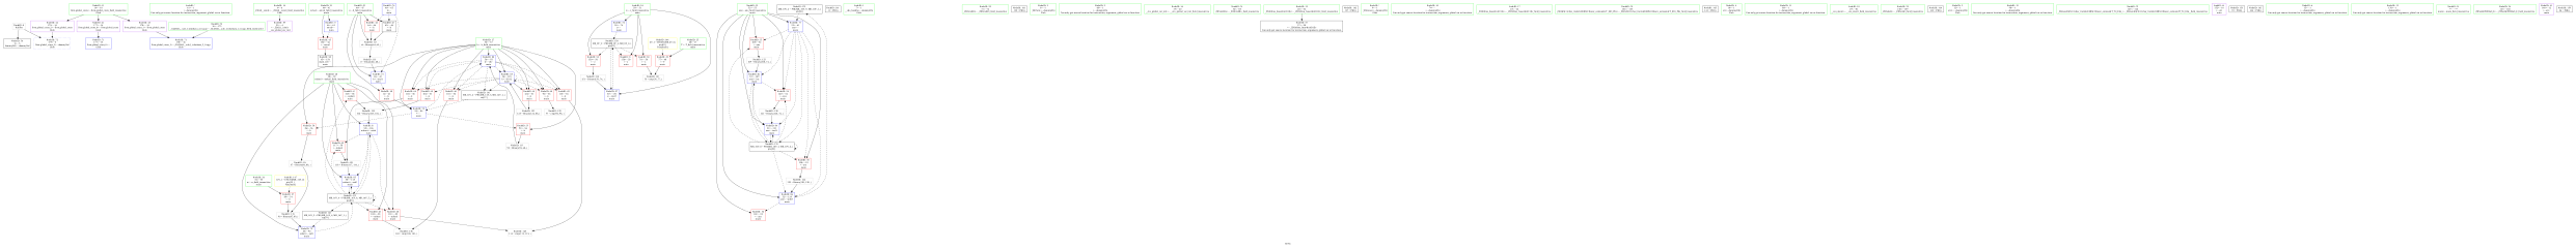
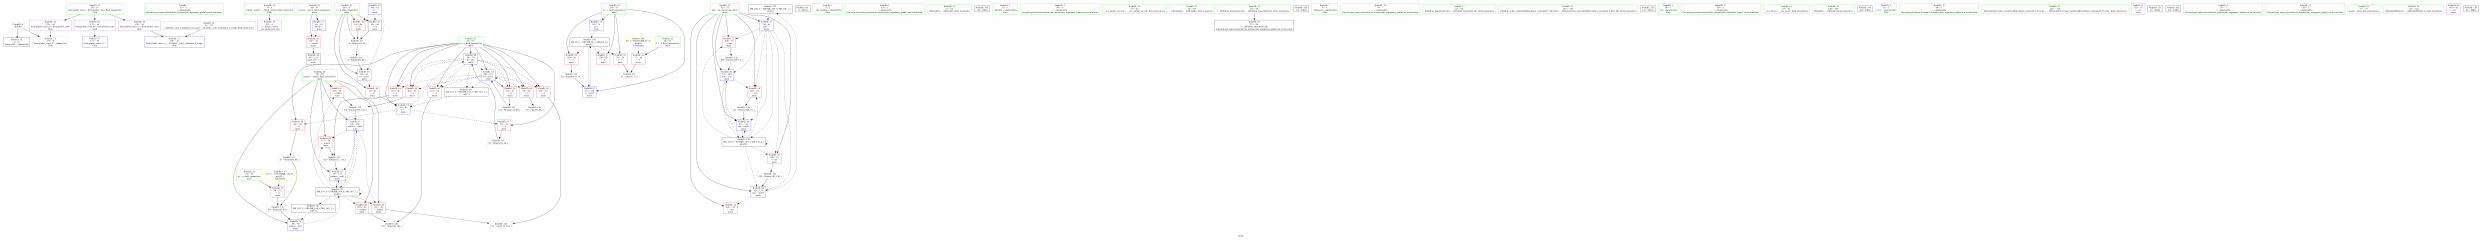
  digraph {
    fontname="PT Serif"
    label=SVFG
    node [color=green fontname="PT Serif" shape=record]
    edge [fontname="PT Serif" style=solid]
    n1 [color=grey label="{NodeID: 0\nNullPtr}"]
    n2 [color=black label="{NodeID: 36\n2\<--3\ndummyVal\<--dummyVal\n}"]
    n3 [color=blue label="{NodeID: 72\n179\<--3\nllvm.global_ctors_2\<--dummyVal\nGlob }" style=dotted]
    n4 [label="{NodeID: 7\n61\<--1\n\<--dummyObj\nCan only get source location for instruction, argument, global var or function.}"]
    n5 [label="{NodeID: 14\n4\<--6\n_ZStL8__ioinit\<--_ZStL8__ioinit_field_insensitive\nGlob }"]
    n6 [color=purple label="{NodeID: 39\n25\<--4\n\<--_ZStL8__ioinit\n__cxx_global_var_init\n}"]
    n7 [label="{NodeID: 21\n44\<--45\nretval\<--retval_field_insensitive\nmain\n}"]
    n8 [color=red label="{NodeID: 45\n154\<--44\n\<--retval\nmain\n}"]
    n9 [color=blue label="{NodeID: 73\n44\<--61\nretval\<--\nmain\n}"]
    n10 [color=black label="{NodeID: 38\n43\<--154\nmain_ret\<--\nmain\n}"]
    n11 [label="{NodeID: 28\n58\<--59\nnokori\<--nokori_field_insensitive\nmain\n}"]
    n12 [color=red label="{NodeID: 66\n100\<--58\n\<--nokori\nmain\n}"]
    n13 [color=red label="{NodeID: 67\n105\<--58\n\<--nokori\nmain\n}"]
    n14 [color=red label="{NodeID: 68\n112\<--58\n\<--nokori\nmain\n}"]
    n15 [color=red label="{NodeID: 69\n117\<--58\n\<--nokori\nmain\n}"]
    n16 [color=blue label="{NodeID: 79\n58\<--90\nnokori\<--sub3\nmain\n}"]
    n17 [color=blue label="{NodeID: 81\n58\<--106\nnokori\<--sub6\nmain\n}"]
    n18 [color=blue label="{NodeID: 83\n58\<--118\nnokori\<--sub9\nmain\n}"]
    n19 [color=grey label="{NodeID: 130\n102 = cmp(100, 101, )\n}"]
    n20 [color=grey label="{NodeID: 125\n106 = Binary(105, 104, )\n}"]
    n21 [color=grey label="{NodeID: 128\n114 = cmp(112, 113, )\n}"]
    n22 [color=grey label="{NodeID: 121\n118 = Binary(117, 116, )\n}"]
    n23 [color=black label="{NodeID: 137\nMR_16V_4 = PHI(MR_16V_8, MR_16V_3, )\npts\{59 \}\n}"]
    n24 [color=black label="{NodeID: 141\nMR_16V_2 = PHI(MR_16V_4, MR_16V_1, )\npts\{59 \}\n}"]
    n25 [color=grey label="{NodeID: 118\n67 = Binary(66, 68, )\n}"]
    n26 [color=blue label="{NodeID: 75\n46\<--67\nh\<--mul1\nmain\n}"]
    n27 [color=red label="{NodeID: 48\n84\<--46\n\<--h\nmain\n}"]
    n28 [color=blue label="{NodeID: 78\n56\<--84\nk\<--\nmain\n}"]
    n29 [label="{NodeID: 35\n16\<--173\n_GLOBAL__sub_I_tokoharu_2_0.cpp\<--_GLOBAL__sub_I_tokoharu_2_0.cpp_field_insensitive\n}"]
    n30 [color=blue label="{NodeID: 71\n178\<--16\nllvm.global_ctors_1\<--_GLOBAL__sub_I_tokoharu_2_0.cpp\nGlob }"]
    n31 [color=purple label="{NodeID: 42\n177\<--14\nllvm.global_ctors_0\<--llvm.global_ctors\nGlob }"]
    n32 [color=blue label="{NodeID: 70\n177\<--15\nllvm.global_ctors_0\<--\nGlob }"]
    n33 [color=red label="{NodeID: 49\n77\<--48\n\<--T\nmain\n}"]
    n34 [color=grey label="{NodeID: 127\n78 = cmp(76, 77, )\n}"]
    n35 [color=black label="{NodeID: 139\nMR_10V_2 = PHI(MR_10V_9, MR_10V_1, )\npts\{53 \}\n}"]
    n36 [color=blue label="{NodeID: 77\n52\<--61\nans\<--\nmain\n}"]
    n37 [color=red label="{NodeID: 53\n108\<--52\n\<--ans\nmain\n}"]
    n38 [color=red label="{NodeID: 54\n120\<--52\n\<--ans\nmain\n}"]
    n39 [color=red label="{NodeID: 55\n128\<--52\n\<--ans\nmain\n}"]
    n40 [color=blue label="{NodeID: 82\n52\<--109\nans\<--inc\nmain\n}"]
    n41 [color=blue label="{NodeID: 84\n52\<--121\nans\<--inc10\nmain\n}"]
    n42 [color=blue label="{NodeID: 86\n52\<--129\nans\<--sub13\nmain\n}"]
    n43 [color=black label="{NodeID: 131\nMR_10V_8 = PHI(MR_10V_7, MR_10V_6, )\npts\{53 \}\n}"]
    n44 [color=grey label="{NodeID: 123\n109 = Binary(108, 74, )\n}"]
    n45 [color=grey label="{NodeID: 120\n121 = Binary(120, 74, )\n}"]
    n46 [color=grey label="{NodeID: 124\n129 = Binary(130, 128, )\n}"]
    n47 [color=red label="{NodeID: 56\n142\<--52\n\<--ans\nmain\n}"]
    n48 [color=red label="{NodeID: 63\n113\<--56\n\<--k\nmain\n}"]
    n49 [color=black label="{NodeID: 160\n81 = PHI()\n}"]
    n50 [label="{NodeID: 1\n7\<--1\n__dso_handle\<--dummyObj\nGlob }"]
+   n51 [label="{NodeID: 8\n63\<--1\n\<--dummyObj\nCan only get source location for instruction, argument, global var or function.}"]
    n52 [label="{NodeID: 15\n14\<--18\nllvm.global_ctors\<--llvm.global_ctors_field_insensitive\nGlob }"]
    n53 [color=purple label="{NodeID: 43\n178\<--14\nllvm.global_ctors_1\<--llvm.global_ctors\nGlob }"]
    n54 [color=purple label="{NodeID: 44\n179\<--14\nllvm.global_ctors_2\<--llvm.global_ctors\nGlob }"]
    n55 [label="{NodeID: 22\n46\<--47\nh\<--h_field_insensitive\nmain\n}"]
    n56 [color=red label="{NodeID: 46\n64\<--46\n\<--h\nmain\n}"]
    n57 [color=black label="{NodeID: 47\n65\<--46\n\<--h\nmain\n}"]
    n58 [color=grey label="{NodeID: 117\n66 = Binary(64, 65, )\n}"]
    n59 [color=blue label="{NodeID: 74\n46\<--63\nh\<--\nmain\n}"]
    n60 [color=blue label="{NodeID: 80\n56\<--93\nk\<--div\nmain\n}"]
    n61 [color=red label="{NodeID: 58\n86\<--56\n\<--k\nmain\n}"]
    n62 [color=red label="{NodeID: 59\n92\<--56\n\<--k\nmain\n}"]
    n63 [label="{NodeID: 29\n71\<--72\n_ZNSirsERi\<--_ZNSirsERi_field_insensitive\n}"]
    n64 [color=grey label="{NodeID: 119\n93 = Binary(92, 68, )\n}"]
    n65 [color=black label="{NodeID: 140\nMR_14V_2 = PHI(MR_14V_5, MR_14V_1, )\npts\{57 \}\n}"]
    n66 [color=red label="{NodeID: 64\n116\<--56\n\<--k\nmain\n}"]
    n67 [color=blue label="{NodeID: 85\n56\<--125\nk\<--div12\nmain\n}"]
    n68 [color=red label="{NodeID: 60\n96\<--56\n\<--k\nmain\n}"]
    n69 [color=red label="{NodeID: 61\n101\<--56\n\<--k\nmain\n}"]
    n70 [color=red label="{NodeID: 62\n104\<--56\n\<--k\nmain\n}"]
    n71 [color=red label="{NodeID: 65\n124\<--56\n\<--k\nmain\n}"]
    n72 [color=grey label="{NodeID: 129\n97 = cmp(96, 98, )\n}"]
    n73 [color=grey label="{NodeID: 122\n125 = Binary(124, 88, )\n}"]
    n74 [color=grey label="{NodeID: 126\n151 = Binary(150, 74, )\n}"]
    n75 [color=blue label="{NodeID: 87\n50\<--151\nz\<--inc19\nmain\n}"]
    n76 [color=black label="{NodeID: 138\nMR_8V_3 = PHI(MR_8V_4, MR_8V_2, )\npts\{51 \}\n}"]
    n77 [color=red label="{NodeID: 50\n76\<--50\n\<--z\nmain\n}"]
    n78 [color=red label="{NodeID: 51\n136\<--50\n\<--z\nmain\n}"]
    n79 [color=red label="{NodeID: 52\n150\<--50\n\<--z\nmain\n}"]
    n80 [color=grey label="{NodeID: 116\n87 = Binary(86, 88, )\n}"]
    n81 [color=red label="{NodeID: 57\n89\<--54\n\<--n\nmain\n}"]
    n82 [color=grey label="{NodeID: 115\n90 = Binary(87, 89, )\n}"]
    n83 [color=yellow label="{NodeID: 147\n12V_1 = ENCHI(MR_12V_0)\npts\{55 \}\nFun[main]}" style=double]
    n84 [color=black label="{NodeID: 161\n133 = PHI()\n}"]
    n85 [label="{NodeID: 2\n8\<--1\n_ZSt3cin\<--dummyObj\nGlob }"]
    n86 [label="{NodeID: 9\n68\<--1\n\<--dummyObj\nCan only get source location for instruction, argument, global var or function.}"]
    n87 [label="{NodeID: 16\n19\<--20\n__cxx_global_var_init\<--__cxx_global_var_init_field_insensitive\n}"]
    n88 [label="{NodeID: 23\n48\<--49\nT\<--T_field_insensitive\nmain\n}"]
    n89 [label="{NodeID: 30\n82\<--83\n_ZNSirsERx\<--_ZNSirsERx_field_insensitive\n}"]
    n90 [color=black label="{NodeID: 37\n27\<--28\n\<--_ZNSt8ios_base4InitD1Ev\nCan only get source location for instruction, argument, global var or function.}"]
    n91 [color=black label="{NodeID: 162\n137 = PHI()\n}"]
    n92 [label="{NodeID: 3\n9\<--1\n_ZSt4cout\<--dummyObj\nGlob }"]
    n93 [label="{NodeID: 10\n74\<--1\n\<--dummyObj\nCan only get source location for instruction, argument, global var or function.}"]
    n94 [label="{NodeID: 17\n23\<--24\n_ZNSt8ios_base4InitC1Ev\<--_ZNSt8ios_base4InitC1Ev_field_insensitive\n}"]
    n95 [label="{NodeID: 24\n50\<--51\nz\<--z_field_insensitive\nmain\n}"]
    n96 [color=blue label="{NodeID: 76\n50\<--74\nz\<--\nmain\n}"]
    n97 [label="{NodeID: 31\n134\<--135\n_ZStlsISt11char_traitsIcEERSt13basic_ostreamIcT_ES5_PKc\<--_ZStlsISt11char_traitsIcEERSt13basic_ostreamIcT_ES5_PKc_field_insensitive\n}"]
    n98 [color=black label="{NodeID: 163\n141 = PHI()\n}"]
    n99 [label="{NodeID: 4\n10\<--1\n.str\<--dummyObj\nGlob }"]
    n100 [label="{NodeID: 11\n88\<--1\n\<--dummyObj\nCan only get source location for instruction, argument, global var or function.}"]
    n101 [label="{NodeID: 18\n29\<--30\n__cxa_atexit\<--__cxa_atexit_field_insensitive\n}"]
    n102 [label="{NodeID: 25\n52\<--53\nans\<--ans_field_insensitive\nmain\n}"]
    n103 [label="{NodeID: 32\n138\<--139\n_ZNSolsEi\<--_ZNSolsEi_field_insensitive\n}"]
    n104 [color=black label="{NodeID: 164\n143 = PHI()\n}"]
    n105 [label="{NodeID: 5\n12\<--1\n.str.1\<--dummyObj\nGlob }"]
    n106 [label="{NodeID: 12\n98\<--1\n\<--dummyObj\nCan only get source location for instruction, argument, global var or function.}"]
    n107 [label="{NodeID: 19\n28\<--34\n_ZNSt8ios_base4InitD1Ev\<--_ZNSt8ios_base4InitD1Ev_field_insensitive\n}"]
    n108 [label="{NodeID: 26\n54\<--55\nn\<--n_field_insensitive\nmain\n}"]
    n109 [label="{NodeID: 33\n145\<--146\n_ZSt4endlIcSt11char_traitsIcEERSt13basic_ostreamIT_T0_ES6_\<--_ZSt4endlIcSt11char_traitsIcEERSt13basic_ostreamIT_T0_ES6__field_insensitive\n}"]
    n110 [color=purple label="{NodeID: 40\n132\<--10\n\<--.str\nmain\n}"]
    n111 [color=yellow label="{NodeID: 144\n6V_1 = ENCHI(MR_6V_0)\npts\{49 \}\nFun[main]}" style=double]
    n112 [color=black label="{NodeID: 158\n70 = PHI()\n}"]
    n113 [color=black label="{NodeID: 165\n144 = PHI()\n}"]
    n114 [label="{NodeID: 6\n15\<--1\n\<--dummyObj\nCan only get source location for instruction, argument, global var or function.}"]
    n115 [label="{NodeID: 13\n130\<--1\n\<--dummyObj\nCan only get source location for instruction, argument, global var or function.}"]
    n116 [label="{NodeID: 20\n41\<--42\nmain\<--main_field_insensitive\n}"]
    n117 [label="{NodeID: 27\n56\<--57\nk\<--k_field_insensitive\nmain\n}"]
    n118 [label="{NodeID: 34\n147\<--148\n_ZNSolsEPFRSoS_E\<--_ZNSolsEPFRSoS_E_field_insensitive\n}"]
    n119 [color=purple label="{NodeID: 41\n140\<--12\n\<--.str.1\nmain\n}"]
    n120 [color=black label="{NodeID: 159\n26 = PHI()\n}"]
    n1 -> n2
    n1 -> n3
    n5 -> n6
    n7 -> n8
    n7 -> n9
    n8 -> n10
    n9 -> n8 [style=dashed]
    n11 -> n12
    n11 -> n13
    n11 -> n14
    n11 -> n15
    n11 -> n16
    n11 -> n17
    n11 -> n18
    n12 -> n19
    n13 -> n20
    n14 -> n21
    n15 -> n22
    n16 -> n23 [style=dashed]
    n17 -> n14 [style=dashed]
    n17 -> n15 [style=dashed]
    n17 -> n18 [style=dashed]
    n17 -> n23 [style=dashed]
    n18 -> n23 [style=dashed]
    n20 -> n17
    n22 -> n18
    n23 -> n12 [style=dashed]
    n23 -> n13 [style=dashed]
    n23 -> n14 [style=dashed]
    n23 -> n15 [style=dashed]
    n23 -> n17 [style=dashed]
    n23 -> n18 [style=dashed]
    n23 -> n23 [style=dashed]
    n23 -> n24 [style=dashed]
    n24 -> n16 [style=dashed]
    n25 -> n26
    n26 -> n27 [style=dashed]
    n27 -> n28
    n28 -> n60 [style=dashed]
    n28 -> n61 [style=dashed]
    n28 -> n62 [style=dashed]
    n29 -> n30
    n31 -> n32
    n33 -> n34
    n35 -> n36 [style=dashed]
    n36 -> n37 [style=dashed]
    n36 -> n38 [style=dashed]
    n36 -> n39 [style=dashed]
    n36 -> n40 [style=dashed]
    n36 -> n41 [style=dashed]
    n36 -> n42 [style=dashed]
    n36 -> n43 [style=dashed]
    n37 -> n44
    n38 -> n45
    n39 -> n46
    n40 -> n38 [style=dashed]
    n40 -> n41 [style=dashed]
    n40 -> n43 [style=dashed]
    n41 -> n43 [style=dashed]
    n42 -> n35 [style=dashed]
    n42 -> n47 [style=dashed]
    n43 -> n37 [style=dashed]
    n43 -> n38 [style=dashed]
    n43 -> n39 [style=dashed]
    n43 -> n40 [style=dashed]
    n43 -> n41 [style=dashed]
    n43 -> n42 [style=dashed]
    n43 -> n43 [style=dashed]
    n44 -> n40
    n45 -> n41
    n46 -> n42
    n48 -> n21
    n52 -> n31
    n52 -> n53
    n52 -> n54
    n53 -> n30
    n54 -> n3
    n55 -> n26
    n55 -> n27
    n55 -> n56
    n55 -> n57
    n55 -> n58
    n56 -> n58
    n57 -> n58
    n58 -> n25
    n59 -> n26 [style=dashed]
    n59 -> n56 [style=dashed]
    n59 -> n57 [style=dashed]
    n60 -> n48 [style=dashed]
    n60 -> n65 [style=dashed]
    n60 -> n66 [style=dashed]
    n60 -> n67 [style=dashed]
    n60 -> n68 [style=dashed]
    n60 -> n69 [style=dashed]
    n60 -> n70 [style=dashed]
    n60 -> n71 [style=dashed]
    n61 -> n80
    n62 -> n64
    n64 -> n60
    n65 -> n28 [style=dashed]
    n66 -> n22
    n67 -> n48 [style=dashed]
    n67 -> n65 [style=dashed]
    n67 -> n66 [style=dashed]
    n67 -> n67 [style=dashed]
    n67 -> n68 [style=dashed]
    n67 -> n69 [style=dashed]
    n67 -> n70 [style=dashed]
    n67 -> n71
    n68 -> n72
    n69 -> n19
    n70 -> n20
    n71 -> n73
    n73 -> n67
    n74 -> n75
    n75 -> n76 [style=dashed]
    n76 -> n75 [style=dashed]
    n76 -> n77 [style=dashed]
    n76 -> n78 [style=dashed]
    n76 -> n79 [style=dashed]
    n77 -> n34
    n79 -> n74
    n80 -> n82
    n81 -> n82
    n82 -> n16
    n83 -> n81 [style=dashed]
    n88 -> n33
    n95 -> n75
    n95 -> n77
    n95 -> n78
    n95 -> n79
    n95 -> n96
    n96 -> n76 [style=dashed]
    n102 -> n36
    n102 -> n37
    n102 -> n38
    n102 -> n39
    n102 -> n40
    n102 -> n41
    n102 -> n42
    n102 -> n47
    n107 -> n90
    n108 -> n81
    n111 -> n33 [style=dashed]
    n117 -> n28
    n117 -> n48
    n117 -> n60
    n117 -> n61
    n117 -> n62
    n117 -> n66
    n117 -> n67
    n117 -> n68
    n117 -> n69
    n117 -> n70
    n117 -> n71
  }
